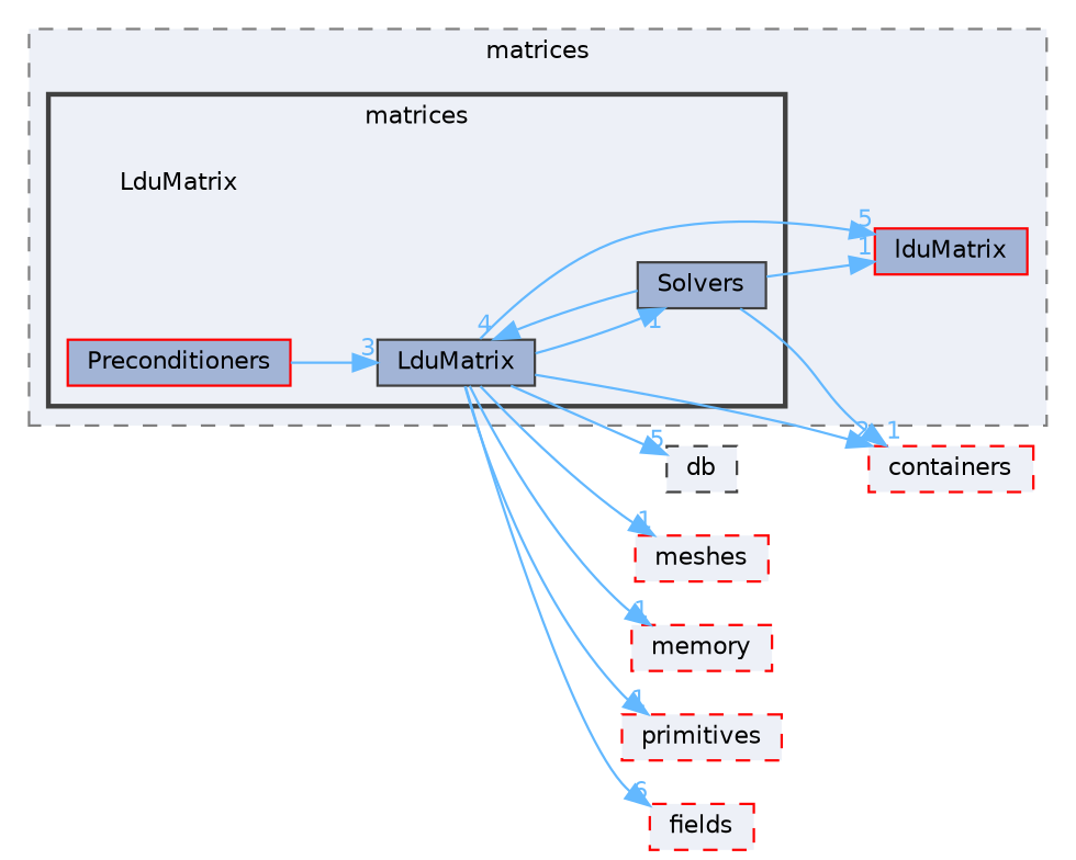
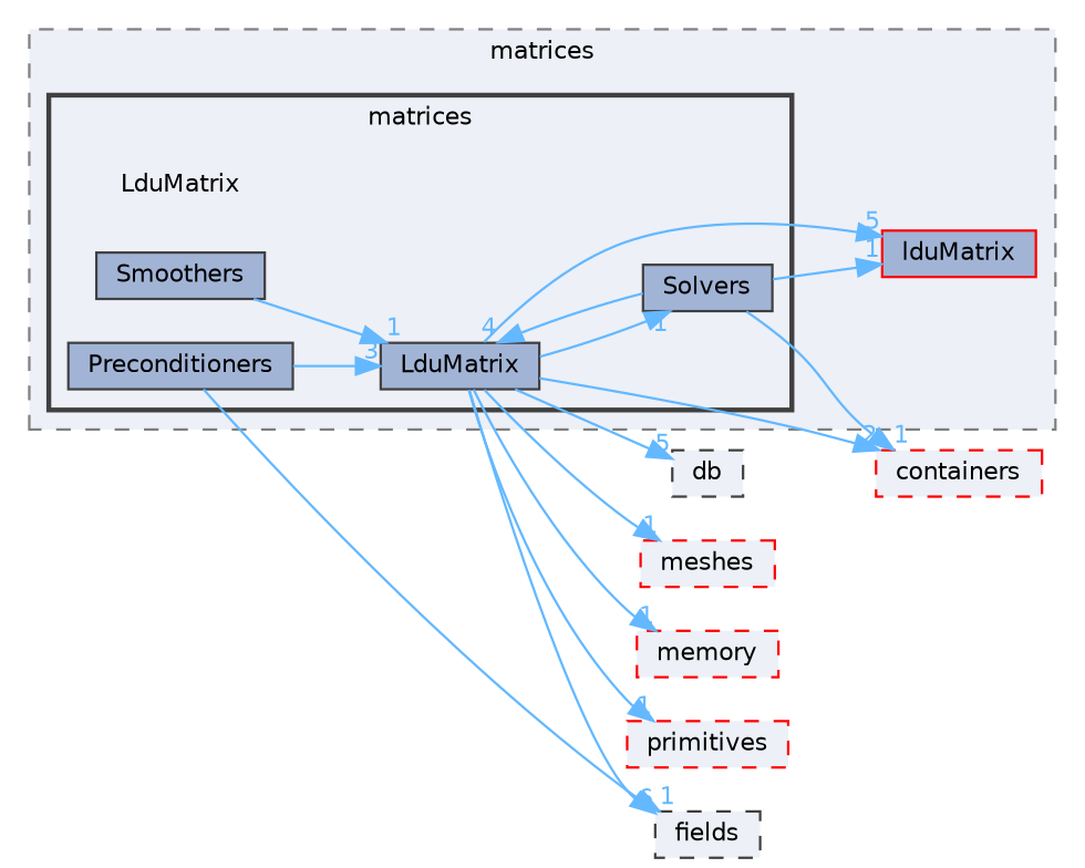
  digraph {
    compound=true
    rankdir=LR
    node [fontname=Helvetica fontsize=10 shape=box color=red fillcolor="#edf0f7" style="filled,dashed"]
    edge [color=steelblue1 fontcolor=steelblue1 fontname=Helvetica fontsize=10 headlabel=1 labeldistance=1.5 labelfontname=Helvetica labelfontsize=10]
    n1 [height=0.2 label=LduMatrix shape=plaintext width=0.4 color="" fillcolor="" style=""]
    n2 [color=grey25 fillcolor="#a2b4d6" height=0.2 label=LduMatrix style=filled width=0.4]
-   n3 [fillcolor="#a2b4d6" height=0.2 label=Preconditioners style=filled width=0.4]
+   n3 [color=grey25 fillcolor="#a2b4d6" height=0.2 label=Preconditioners style=filled width=0.4]
+   n4 [color=grey25 fillcolor="#a2b4d6" height=0.2 label=Smoothers style=filled width=0.4]
    n5 [color=grey25 fillcolor="#a2b4d6" height=0.2 label=Solvers style=filled width=0.4]
    n6 [fillcolor="#a2b4d6" height=0.2 label=lduMatrix style=filled width=0.4]
    n7 [height=0.2 label=containers width=0.4]
    n8 [color=grey25 height=0.2 label=db width=0.4]
-   n9 [height=0.2 label=fields width=0.4]
+   n9 [color=grey25 height=0.2 label=fields width=0.4]
    n10 [height=0.2 label=meshes width=0.4]
    n11 [height=0.2 label=memory width=0.4]
    n12 [height=0.2 label=primitives width=0.4]
    subgraph cluster_1 {
      bgcolor="#edf0f7"
      fontname=Helvetica
      fontsize=10
      label=matrices
      pencolor=grey50
      style="filled,dashed"
      n6
      subgraph cluster_2 {
        bgcolor="#edf0f7"
        fontname=Helvetica
        fontsize=10
        label=matrices
        pencolor=grey25
        style="filled,bold"
        n1
        n2
        n3
+       n4
        n5
      }
    }
    n2 -> n5
    n2 -> n6 [headlabel=5]
    n2 -> n7 [headlabel=2]
    n2 -> n8 [headlabel=5]
    n2 -> n9 [headlabel=6]
    n2 -> n10
    n2 -> n11
    n2 -> n12
    n3 -> n2 [headlabel=3]
+   n3 -> n9
+   n4 -> n2
    n5 -> n2 [headlabel=4]
    n5 -> n6
    n5 -> n7
  }
